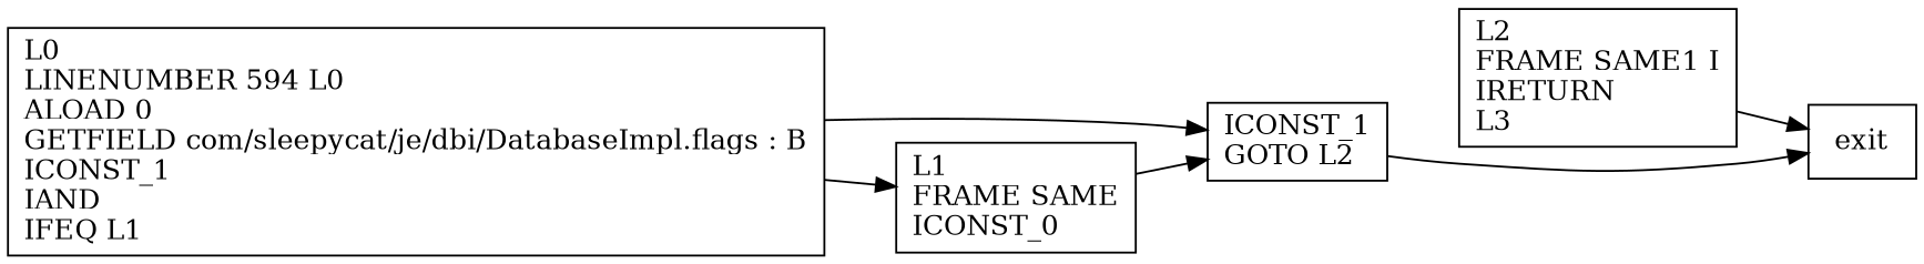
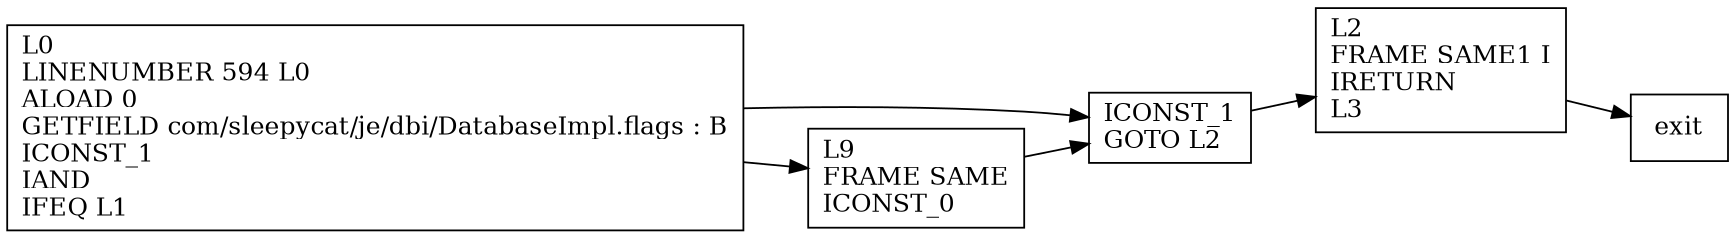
  digraph {
    rankdir=LR
    node [shape=record]
    n1 [label="ICONST_1\lGOTO L2\l"]
    n2 [label="L2\lFRAME SAME1 I\lIRETURN\lL3\l"]
    exit
    n4 [label="L0\lLINENUMBER 594 L0\lALOAD 0\lGETFIELD com/sleepycat/je/dbi/DatabaseImpl.flags : B\lICONST_1\lIAND\lIFEQ L1\l"]
-   n5 [label="L1\lFRAME SAME\lICONST_0\l"]
-   n1 -> exit
+   n5 [label="L9\lFRAME SAME\lICONST_0\l"]
+   n1 -> n2
    n2 -> exit
    n4 -> n1
    n4 -> n5
    n5 -> n1
  }
